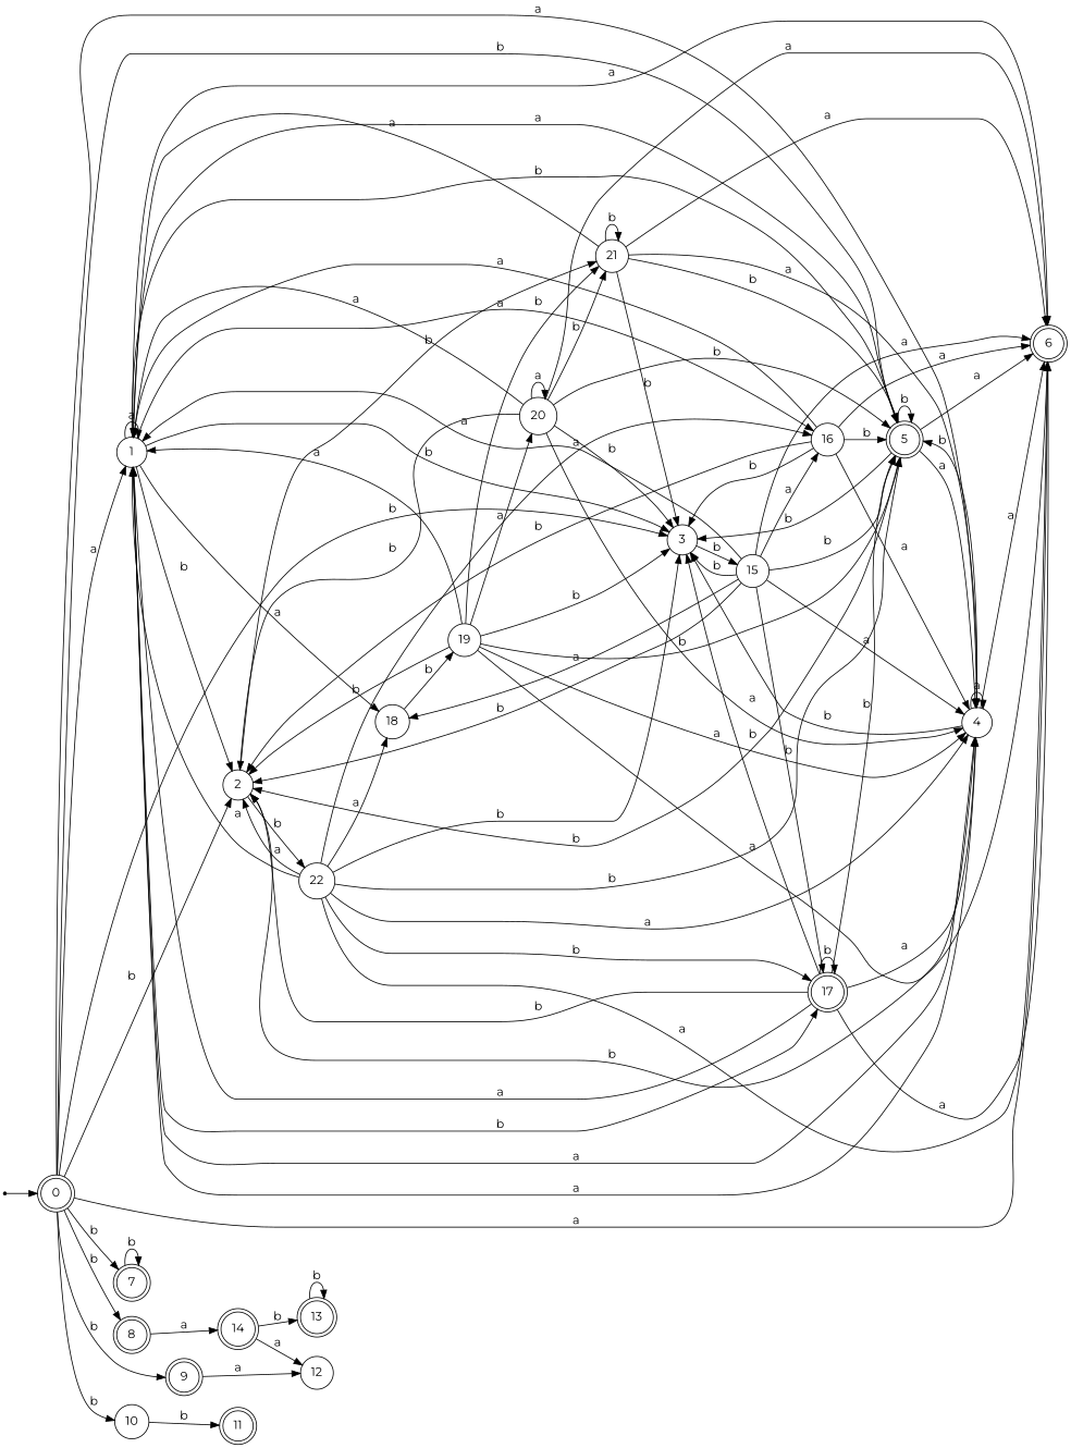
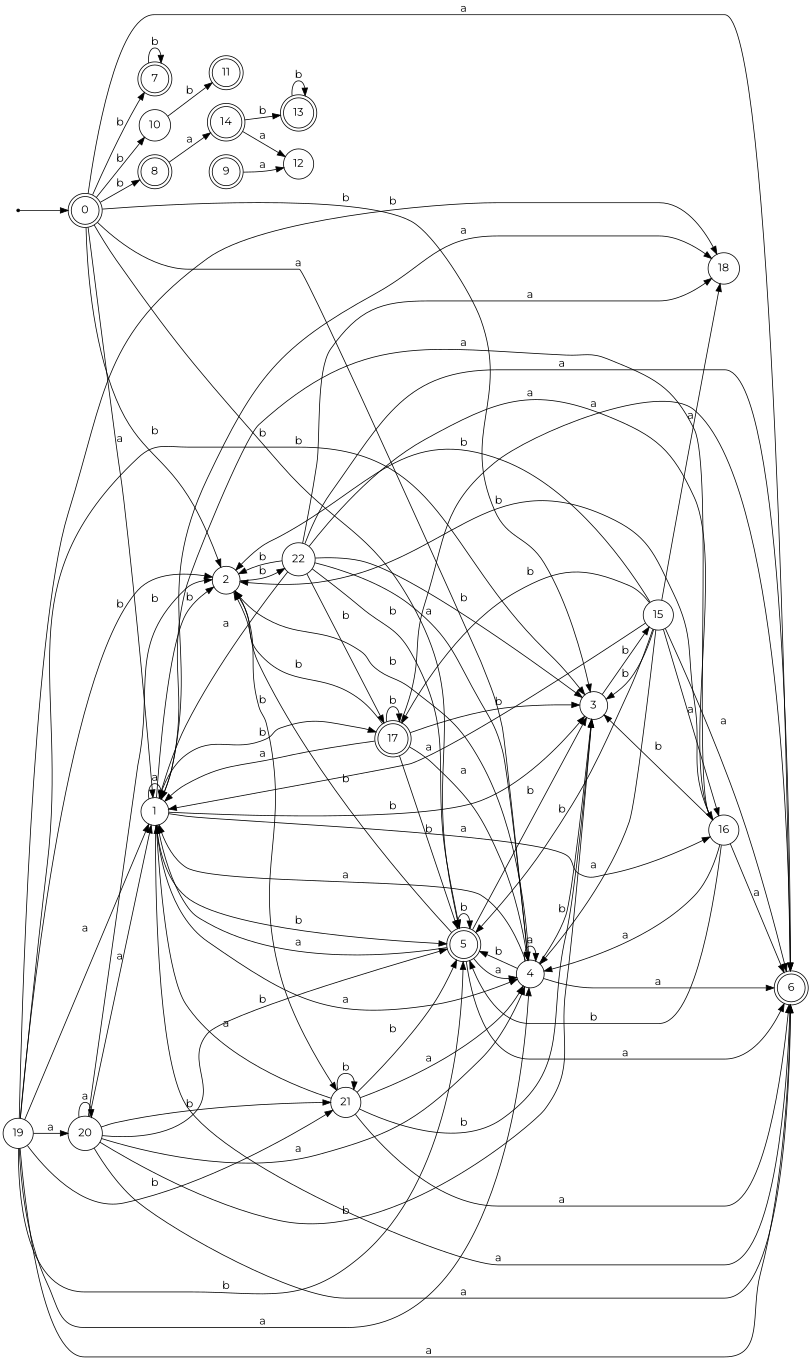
  digraph {
    fontname=Montserrat
    rankdir=LR
    node [fontname=Montserrat shape=circle]
    edge [fontname=Montserrat]
    dummy0 [shape=point]
    0 [shape=doublecircle]
    1
    2
    3
    4
    5 [shape=doublecircle]
    6 [shape=doublecircle]
    7 [shape=doublecircle]
    8 [shape=doublecircle]
    9 [shape=doublecircle]
    10
    16
    17 [shape=doublecircle]
    18
    22
    21
    15
    14 [shape=doublecircle]
    12
    11 [shape=doublecircle]
    19
    13 [shape=doublecircle]
    20
    dummy0 -> 0
    0 -> 1 [label=a]
    0 -> 2 [label=b]
    0 -> 3 [label=b]
    0 -> 4 [label=a]
    0 -> 5 [label=b]
    0 -> 6 [label=a]
    0 -> 7 [label=b]
    0 -> 8 [label=b]
-   0 -> 9 [label=b]
    0 -> 10 [label=b]
    1 -> 1 [label=a]
    1 -> 2 [label=b]
    1 -> 3 [label=b]
    1 -> 4 [label=a]
    1 -> 5 [label=b]
    1 -> 6 [label=a]
    1 -> 16 [label=a]
    1 -> 17 [label=b]
    1 -> 18 [label=a]
    2 -> 22 [label=b]
    2 -> 21 [label=b]
    3 -> 15 [label=b]
    4 -> 1 [label=a]
    4 -> 2 [label=b]
    4 -> 3 [label=b]
    4 -> 4 [label=a]
    4 -> 5 [label=b]
    4 -> 6 [label=a]
    5 -> 1 [label=a]
    5 -> 2 [label=b]
    5 -> 3 [label=b]
    5 -> 4 [label=a]
    5 -> 5 [label=b]
    5 -> 6 [label=a]
    7 -> 7 [label=b]
    8 -> 14 [label=a]
    9 -> 12 [label=a]
    10 -> 11 [label=b]
    16 -> 1 [label=a]
    16 -> 2 [label=b]
    16 -> 3 [label=b]
    16 -> 4 [label=a]
    16 -> 5 [label=b]
    16 -> 6 [label=a]
    17 -> 1 [label=a]
    17 -> 2 [label=b]
    17 -> 3 [label=b]
    17 -> 4 [label=a]
    17 -> 5 [label=b]
    17 -> 6 [label=a]
    17 -> 17 [label=b]
-   18 -> 19 [label=b]
+   19 -> 18 [label=b]
    22 -> 1 [label=a]
-   22 -> 2 [label=a]
+   22 -> 2 [label=b]
    22 -> 3 [label=b]
    22 -> 4 [label=a]
    22 -> 5 [label=b]
    22 -> 6 [label=a]
    22 -> 16 [label=a]
    22 -> 17 [label=b]
    22 -> 18 [label=a]
    21 -> 1 [label=a]
    21 -> 3 [label=b]
    21 -> 4 [label=a]
    21 -> 5 [label=b]
    21 -> 6 [label=a]
    21 -> 21 [label=b]
    15 -> 1 [label=a]
    15 -> 2 [label=b]
    15 -> 3 [label=b]
    15 -> 4 [label=a]
    15 -> 5 [label=b]
    15 -> 6 [label=a]
    15 -> 16 [label=a]
    15 -> 17 [label=b]
    15 -> 18 [label=a]
    14 -> 12 [label=a]
    14 -> 13 [label=b]
    19 -> 1 [label=a]
    19 -> 2 [label=b]
    19 -> 3 [label=b]
    19 -> 4 [label=a]
    19 -> 5 [label=b]
    19 -> 6 [label=a]
    19 -> 21 [label=b]
    19 -> 20 [label=a]
    13 -> 13 [label=b]
    20 -> 1 [label=a]
    20 -> 2 [label=b]
    20 -> 3 [label=b]
    20 -> 4 [label=a]
    20 -> 5 [label=b]
    20 -> 6 [label=a]
    20 -> 21 [label=b]
    20 -> 20 [label=a]
  }
